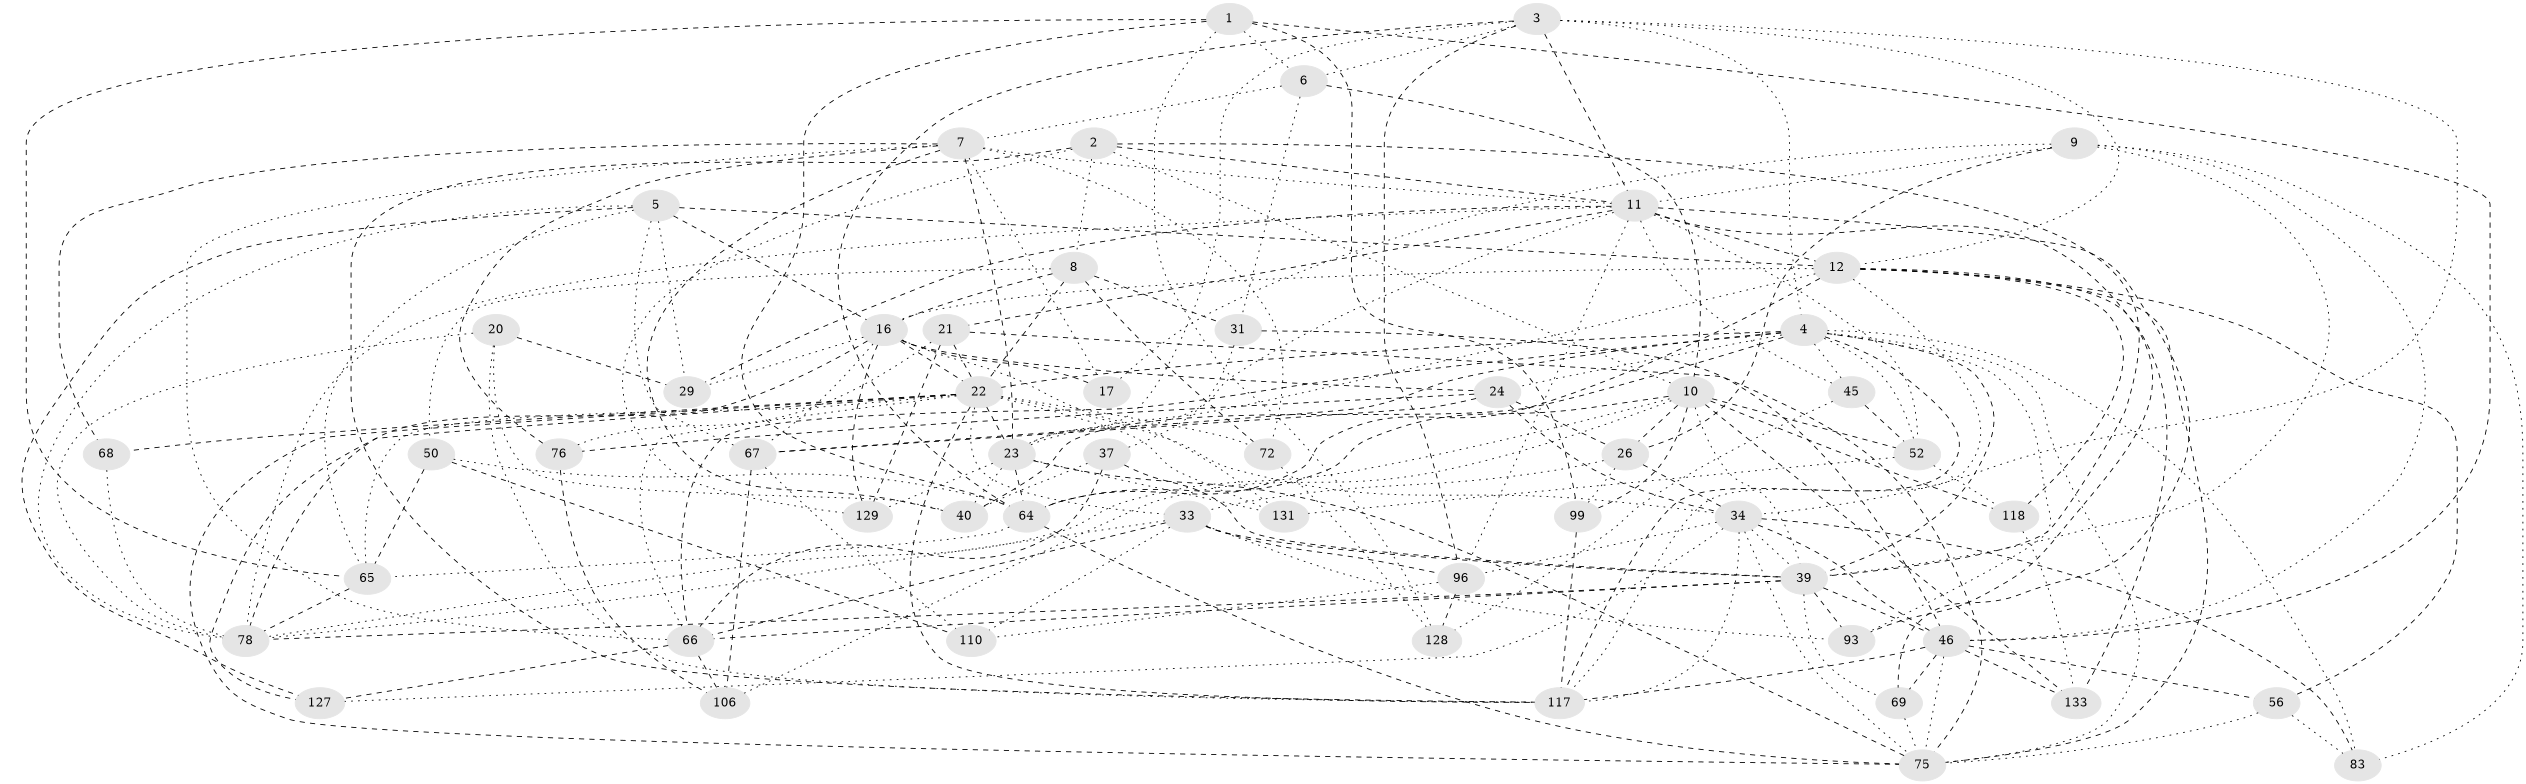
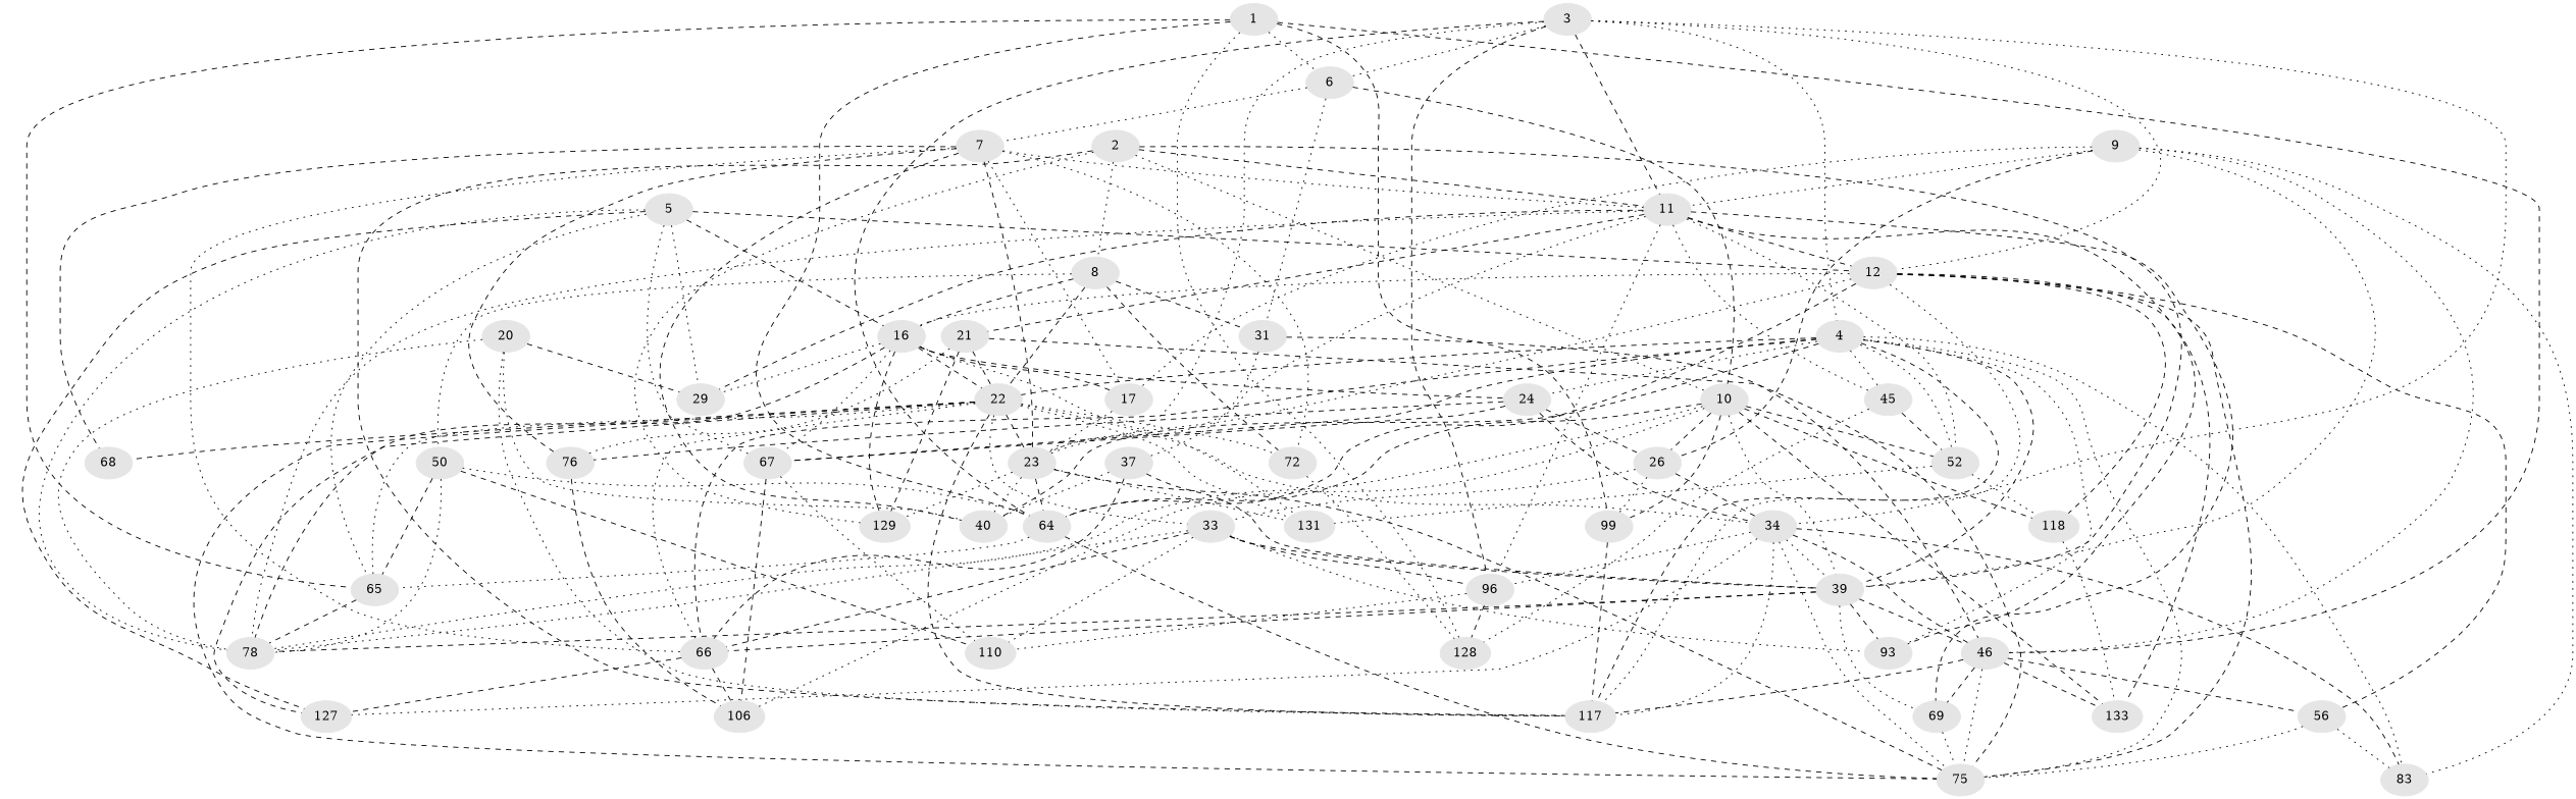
  graph {
    node [color=gray90 style=filled]
    edge [style=dashed]
    1 [super="+49"]
    6 [super="+28"]
    46 [super="+80+70"]
    64 [super="+103+105"]
    65 [super="+108"]
    99
    128
    10 [super="+51+32+27"]
    7 [super="+63+59"]
    31
    n11 [label=117 super="+122"]
    75 [super="+138+134+115"]
    133
    69
    56
    78 [super="+112+85+95"]
    2 [super="+53"]
    8 [super="+82+15"]
    11 [super="+19+14"]
    39 [super="+86+44+73"]
    129
    22 [super="+71+107+98+30"]
    16 [super="+124+35"]
    72
    50
    52 [super="+117"]
    26 [super="+43"]
    106
    118
    12 [super="+42+47+74"]
    23 [super="+57"]
    96 [super="+121"]
    45
    93
    29
    21 [super="+132"]
    66 [super="+101+81"]
    3 [super="+89+139"]
    4 [super="+13+58+114+38"]
    34 [super="+90+87"]
    24 [super="+41"]
    40 [super="+88"]
    67 [super="+79"]
    83
    131
    127
    110
    68
    33 [super="+119+102"]
    76
    5 [super="+18+137"]
    17
    37
    9 [super="+60"]
    20
    1 -- 6 [style=dotted]
    1 -- 46
    1 -- 64
    1 -- 65
    1 -- 99
    1 -- 128 [style=dotted]
    6 -- 10 [weight=2]
    6 -- 7 [style=dotted]
    6 -- 31 [style=dotted]
    46 -- n11
    46 -- 75 [style=dotted]
    46 -- 133
    46 -- 69
    46 -- 56
    64 -- 65 [style=dotted]
    64 -- 75
    65 -- 78
    99 -- n11
    10 -- 64
    10 -- 99
    10 -- 133
    10 -- 78 [style=dotted]
    10 -- 39 [style=dotted]
    10 -- 52
    10 -- 26
    10 -- 106 [style=dotted]
    10 -- 118
    7 -- 11 [style=dotted]
    7 -- 72 [style=dotted]
    7 -- 23
    7 -- 66 [style=dotted]
    7 -- 40
    7 -- 68
    7 -- 76
    7 -- 17 [style=dotted]
    31 -- 46
    31 -- 37 [style=dotted]
    69 -- 75 [style=dotted]
    56 -- 75 [style=dotted]
    56 -- 83 [style=dotted]
    2 -- 10 [style=dotted]
    2 -- n11
    2 -- 8 [style=dotted]
    2 -- 11
    2 -- 39
    2 -- 129 [style=dotted]
    8 -- 31
    8 -- 22
    8 -- 16 [weight=2]
    8 -- 72
    8 -- 50 [style=dotted]
    11 -- 69
    11 -- 78 [style=dotted]
    11 -- 52 [style=dotted]
    11 -- 12 [weight=2]
    11 -- 23 [style=dotted]
    11 -- 96 [style=dotted]
    11 -- 45 [style=dotted]
    11 -- 93
    11 -- 29
    11 -- 21 [weight=2]
    39 -- 46
    39 -- 69 [style=dotted]
    39 -- 78
    39 -- 93
    39 -- 66
    22 -- 65 [style=dotted]
    22 -- n11
    22 -- 75
    22 -- 72 [style=dotted]
    22 -- 23 [weight=2]
    22 -- 66 [style=dotted]
    22 -- 34 [style=dotted]
    22 -- 131 [style=dotted]
    22 -- 127
    22 -- 68 [weight=2]
    22 -- 33 [style=dotted]
    16 -- 78 [weight=2]
    16 -- 129
    16 -- 22
    16 -- 29 [style=dotted]
    16 -- 24
    16 -- 67 [style=dotted]
    16 -- 131 [style=dotted]
    16 -- 17
    72 -- 128 [style=dotted]
    50 -- 64 [style=dotted]
    50 -- 65
    50 -- 110
    52 -- 118 [style=dotted]
    52 -- 131 [style=dotted]
    26 -- 99 [style=dotted]
    26 -- 34
    26 -- 33 [style=dotted]
    118 -- 133 [style=dotted]
    12 -- 64
    12 -- n11 [style=dotted]
    12 -- 75
    12 -- 133
    12 -- 56
    12 -- 16 [style=dotted weight=2]
    12 -- 118
    12 -- 23 [style=dotted]
    23 -- 64
    23 -- 75
    23 -- 129 [style=dotted]
    23 -- 40 [style=dotted]
    23 -- 131 [style=dotted]
    96 -- 128
    96 -- 110 [style=dotted]
    45 -- 128 [style=dotted]
    45 -- 52
    21 -- 75
    21 -- 129
    21 -- 22
    21 -- 76 [style=dotted]
    66 -- 106
    66 -- 127
    3 -- 6 [style=dotted]
    3 -- 64
    3 -- 11
    3 -- 12 [style=dotted]
    3 -- 23 [style=dotted]
    3 -- 96
    3 -- 4 [style=dotted]
    3 -- 34 [style=dotted]
    4 -- n11
    4 -- 75 [style=dotted]
    4 -- 39
    4 -- 22 [weight=2]
    4 -- 52 [style=dotted]
    4 -- 45 [style=dotted]
    4 -- 93 [style=dotted]
    4 -- 66
    4 -- 24 [style=dotted weight=2]
    4 -- 40 [weight=2]
    4 -- 67
    4 -- 83 [style=dotted]
    34 -- 46
    34 -- n11 [style=dotted]
    34 -- 75 [style=dotted]
    34 -- 39 [style=dotted]
    34 -- 96 [style=dotted]
    34 -- 83
    34 -- 127 [style=dotted]
    24 -- 26
    24 -- 34 [weight=2]
    24 -- 67
    24 -- 76
    67 -- 106
    67 -- 110 [style=dotted]
-   68 -- 78 [style=dotted]
+   50 -- 78 [style=dotted]
    33 -- 78 [style=dotted]
    33 -- 39
    33 -- 96
    33 -- 93 [style=dotted]
    33 -- 66
    33 -- 110 [style=dotted]
    76 -- 106
    5 -- 65 [style=dotted]
    5 -- 78 [style=dotted]
    5 -- 16
    5 -- 12 [weight=2]
    5 -- 29 [style=dotted]
    5 -- 67 [style=dotted]
    5 -- 127
+   17 -- 23 [style=dotted]
    37 -- 39
    37 -- 66
    37 -- 40 [style=dotted]
    9 -- 46 [style=dotted]
    9 -- 11 [style=dotted]
    9 -- 39 [style=dotted]
    9 -- 26
    9 -- 83 [style=dotted]
    9 -- 17 [style=dotted]
    20 -- n11 [style=dotted]
    20 -- 78 [style=dotted]
    20 -- 29
    20 -- 40 [style=dotted]
  }
